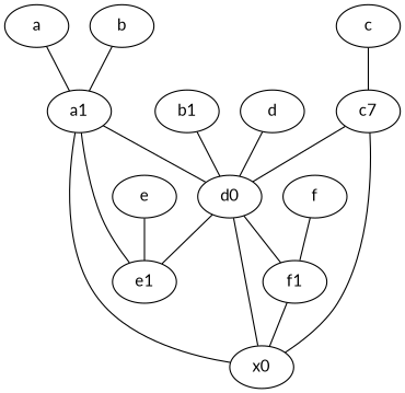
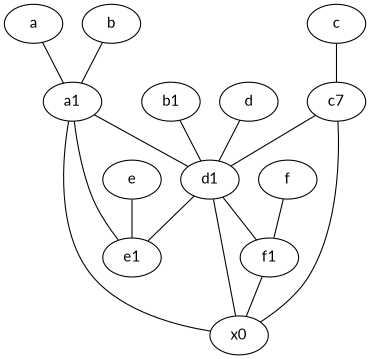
  graph {
    fontname=Lato
    node [fontname=Lato labelfontsize=50]
    edge [fontname=Lato]
    a
    a1
    e1
    x0
-   d1 [label=d0]
+   d1
    e
    f
    f1
    n9 [label=c7]
    b
    b1
    d
    c
    a -- a1
    a1 -- e1
    a1 -- x0
    a1 -- d1
    d1 -- e1
    d1 -- x0
    d1 -- f1
    e -- e1
    f -- f1
    f1 -- x0
    n9 -- x0
    n9 -- d1
    b -- a1
    b1 -- d1
    d -- d1
    c -- n9
  }
